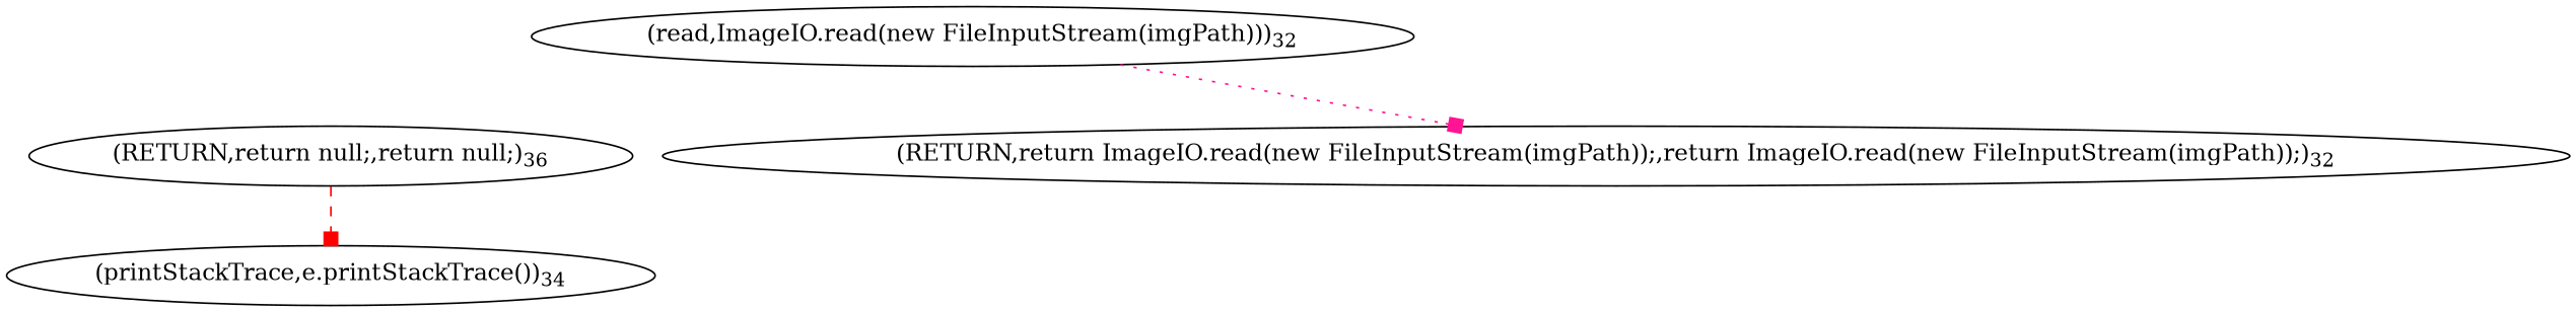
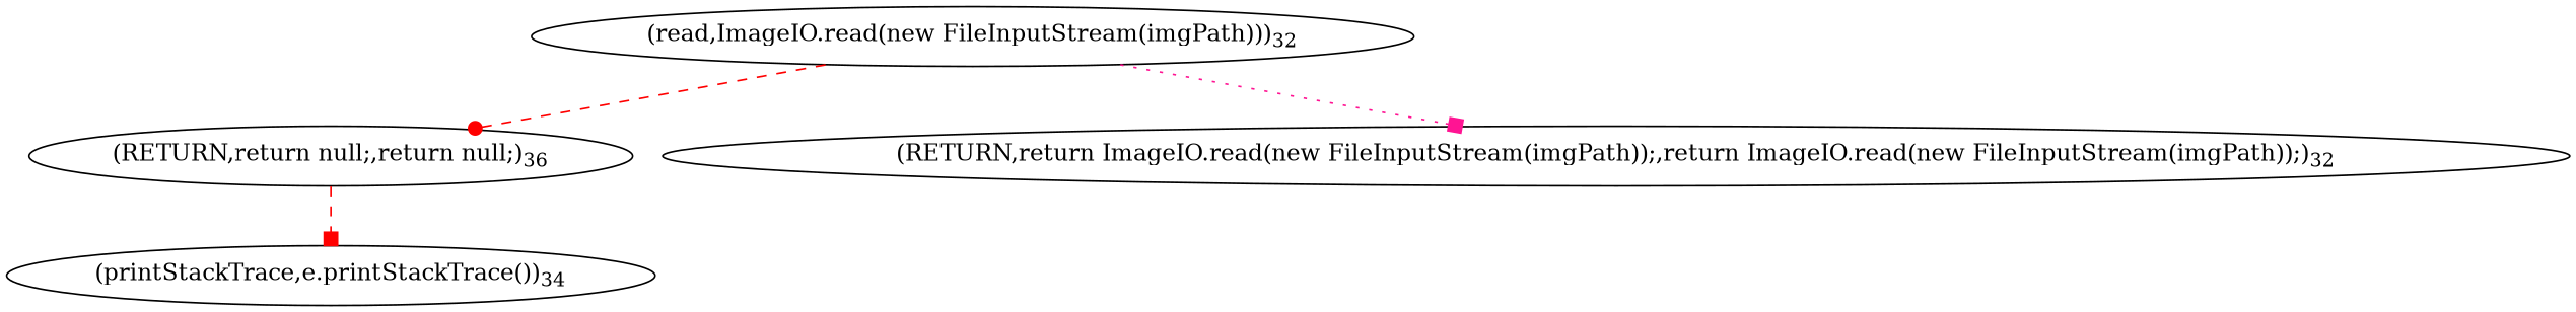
  digraph {
    edge [arrowhead=box color=red style=dashed]
    n1 [label=<(RETURN,return null;,return null;)<SUB>36</SUB>>]
    n2 [label=<(printStackTrace,e.printStackTrace())<SUB>34</SUB>>]
    n3 [label=<(RETURN,return ImageIO.read(new FileInputStream(imgPath));,return ImageIO.read(new FileInputStream(imgPath));)<SUB>32</SUB>>]
    n4 [label=<(read,ImageIO.read(new FileInputStream(imgPath)))<SUB>32</SUB>>]
    n1 -> n2
+   n4 -> n1 [arrowhead=dot]
    n4 -> n3 [color=deeppink style=dotted]
  }
